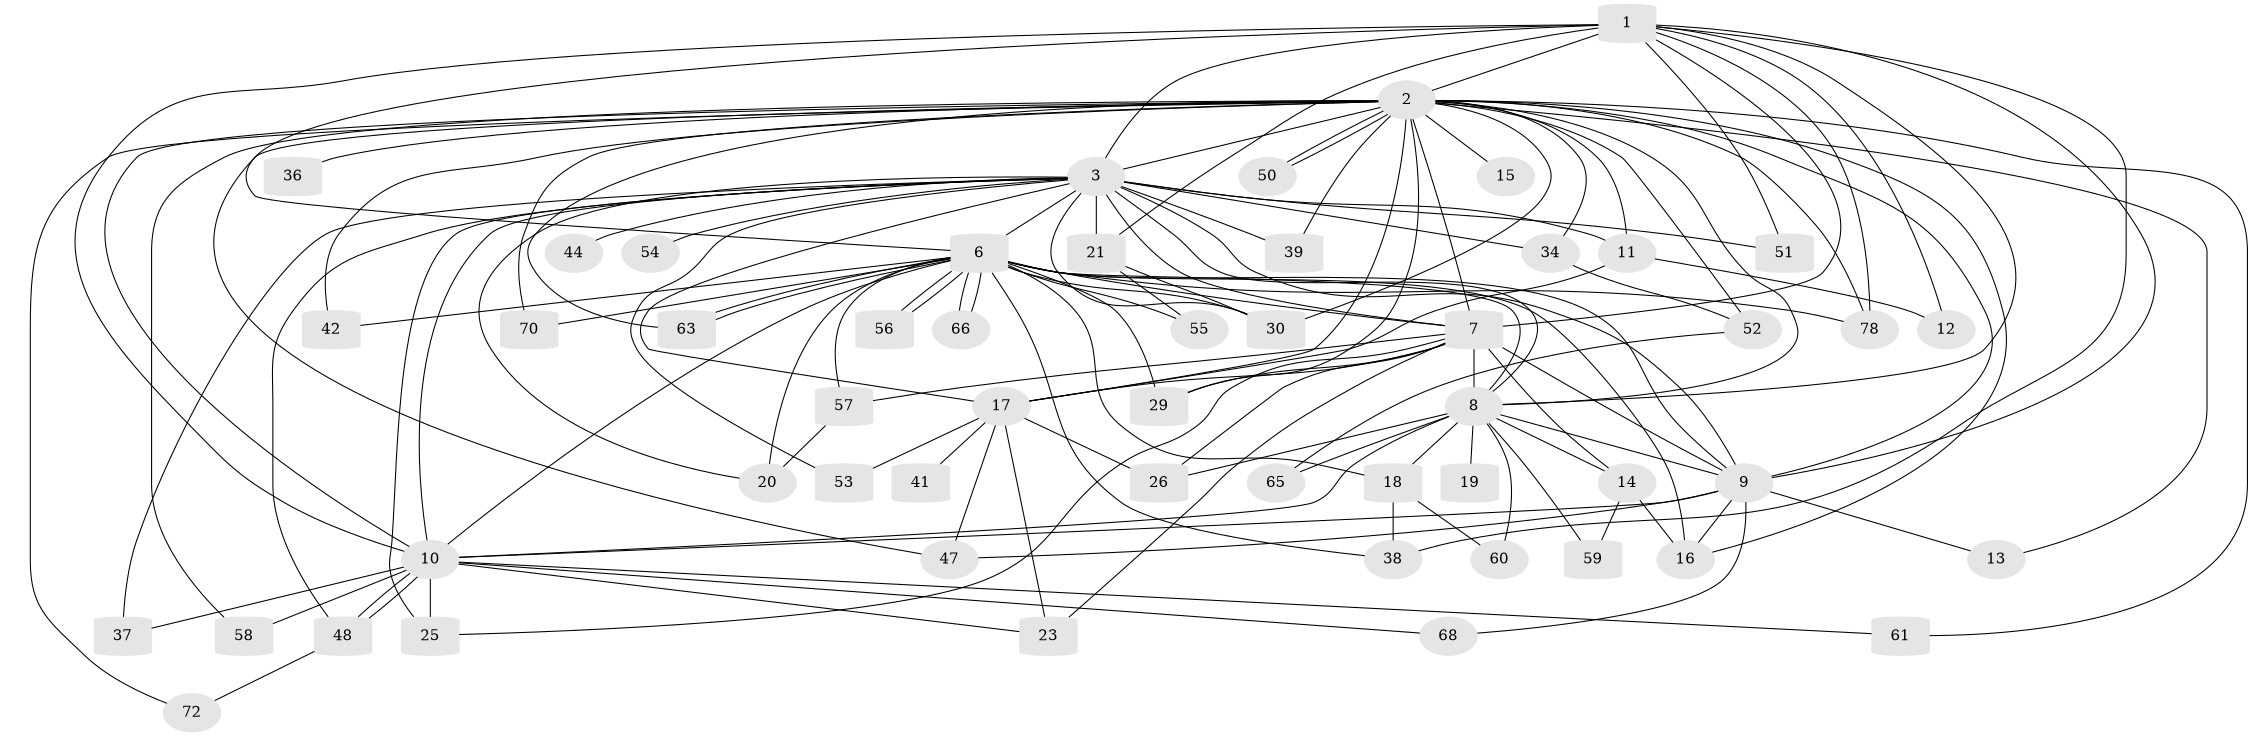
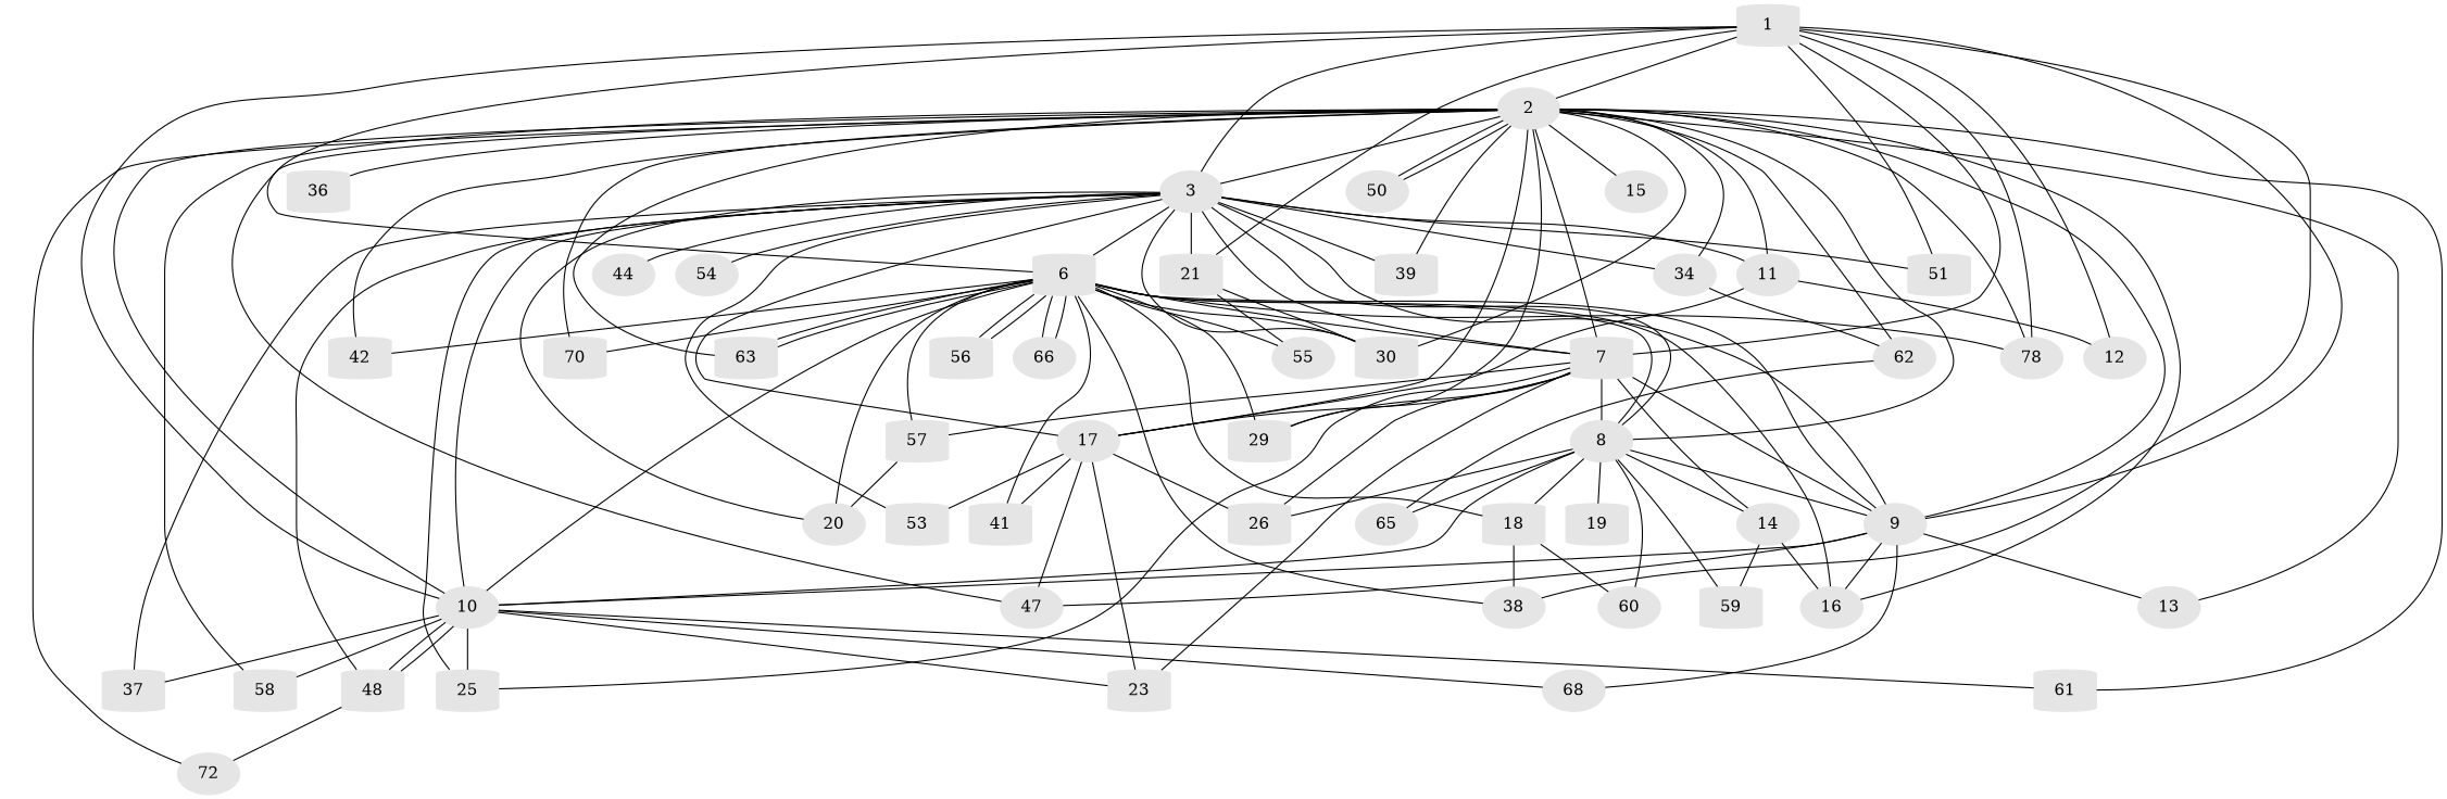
  graph {
    node [color=gray90 shape=ellipse style=filled]
    1 [shape=cylinder super="+46"]
    2 [super="+5"]
    3 [super="+4"]
    6 [shape=cylinder super="+22"]
    7 [shape=cylinder super="+27"]
    8 [super="+49"]
    9 [super="+64"]
    10 [super="+40"]
    12
    21 [shape=cylinder super="+32"]
    n11 [label=78]
    38
    51 [shape=cylinder]
    11
    13
    15
    16 [super="+31"]
    17 [super="+24"]
    29 [shape=cylinder super="+71"]
    30 [shape=cylinder super="+35"]
    34 [super="+43"]
    36 [shape=cylinder]
    39 [shape=cylinder]
    42 [shape=cylinder]
    47 [super="+52"]
    50
    58 [shape=cylinder]
    61 [shape=cylinder]
-   62 [label=52]
+   62
    70 [shape=cylinder]
    72
    63 [shape=cylinder]
    20 [super="+67"]
    25 [shape=cylinder super="+45"]
    37 [shape=cylinder]
    44
    53 [shape=cylinder]
    54
    48 [shape=cylinder]
    18 [shape=cylinder super="+69"]
    41 [shape=cylinder]
    55
    56 [shape=cylinder]
    57 [shape=cylinder]
    66
    14
    23 [shape=cylinder super="+33"]
    26 [shape=cylinder]
    19 [shape=cylinder]
    59 [shape=cylinder]
    60
    65
    68
    1 -- 2 [weight=2]
    1 -- 3 [weight=2]
    1 -- 6
    1 -- 7
-   1 -- 8
    1 -- 9
    1 -- 10
    1 -- 12
    1 -- 21
    1 -- n11
    1 -- 38
    1 -- 51
    2 -- 3 [weight=4]
    2 -- 7 [weight=2]
    2 -- 8 [weight=2]
    2 -- 9 [weight=2]
    2 -- 10 [weight=2]
    2 -- n11
    2 -- 11
    2 -- 13
    2 -- 15
    2 -- 16
    2 -- 17
    2 -- 29
    2 -- 30
    2 -- 34 [weight=2]
    2 -- 36
    2 -- 39
    2 -- 42
    2 -- 47
    2 -- 50
    2 -- 50
    2 -- 58
    2 -- 61
    2 -- 62
    2 -- 70
    2 -- 72
    2 -- 63 [weight=2]
    3 -- 6 [weight=2]
    3 -- 7 [weight=2]
    3 -- 8 [weight=2]
    3 -- 9 [weight=2]
    3 -- 10 [weight=3]
    3 -- 21
    3 -- 51
    3 -- 11
    3 -- 17
    3 -- 30
    3 -- 34
    3 -- 39
    3 -- 20
    3 -- 25
    3 -- 37
    3 -- 44 [weight=2]
    3 -- 53
    3 -- 54 [weight=2]
    3 -- 48
    6 -- 7
    6 -- 8 [weight=2]
    6 -- 9 [weight=2]
    6 -- 10
    6 -- n11
    6 -- 38
    6 -- 16
    6 -- 29
    6 -- 30
    6 -- 42
    6 -- 70
    6 -- 63
    6 -- 63
    6 -- 20
    6 -- 18
+   6 -- 41
    6 -- 55
    6 -- 56
    6 -- 56
    6 -- 57
    6 -- 66
    6 -- 66
    7 -- 8
    7 -- 9
    7 -- 17
    7 -- 29
    7 -- 25
    7 -- 57
    7 -- 14
    7 -- 23
    7 -- 26
    8 -- 9
    8 -- 10
    8 -- 18
    8 -- 14
    8 -- 26
    8 -- 19
    8 -- 59
    8 -- 60
    8 -- 65
    9 -- 10
    9 -- 13
    9 -- 16
    9 -- 47
    9 -- 68
    10 -- 58
    10 -- 61
    10 -- 25
    10 -- 37
    10 -- 48
    10 -- 48
    10 -- 23
    10 -- 68
    21 -- 30
    21 -- 55
    11 -- 12
    11 -- 17
    17 -- 47
    17 -- 53
    17 -- 41
    17 -- 23
    17 -- 26
    34 -- 62
    62 -- 65
    48 -- 72
    18 -- 38
    18 -- 60
    57 -- 20
    14 -- 16
    14 -- 59
  }
